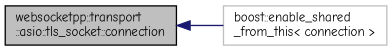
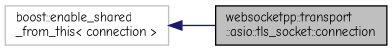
  digraph {
    rankdir=LR
    fontname="Comic Neue"
    node [fontname="Comic Neue" fontsize=10 shape=record style=filled]
    n1 [color=black fillcolor=grey75 fontcolor=black height=0.2 label="websocketpp::transport\l::asio::tls_socket::connection" width=0.4]
    n2 [color=grey75 fillcolor=white height=0.2 label="boost::enable_shared\l_from_this\< connection \>" width=0.4]
-   n1 -> n2 [color=midnightblue dir=back fontname="Comic Neue" fontsize=10 labelfontname=Helvetica labelfontsize=10 style=solid]
+   n2 -> n1 [color=midnightblue dir=back fontname="Comic Neue" fontsize=10 labelfontname=Helvetica labelfontsize=10 style=solid]
  }
